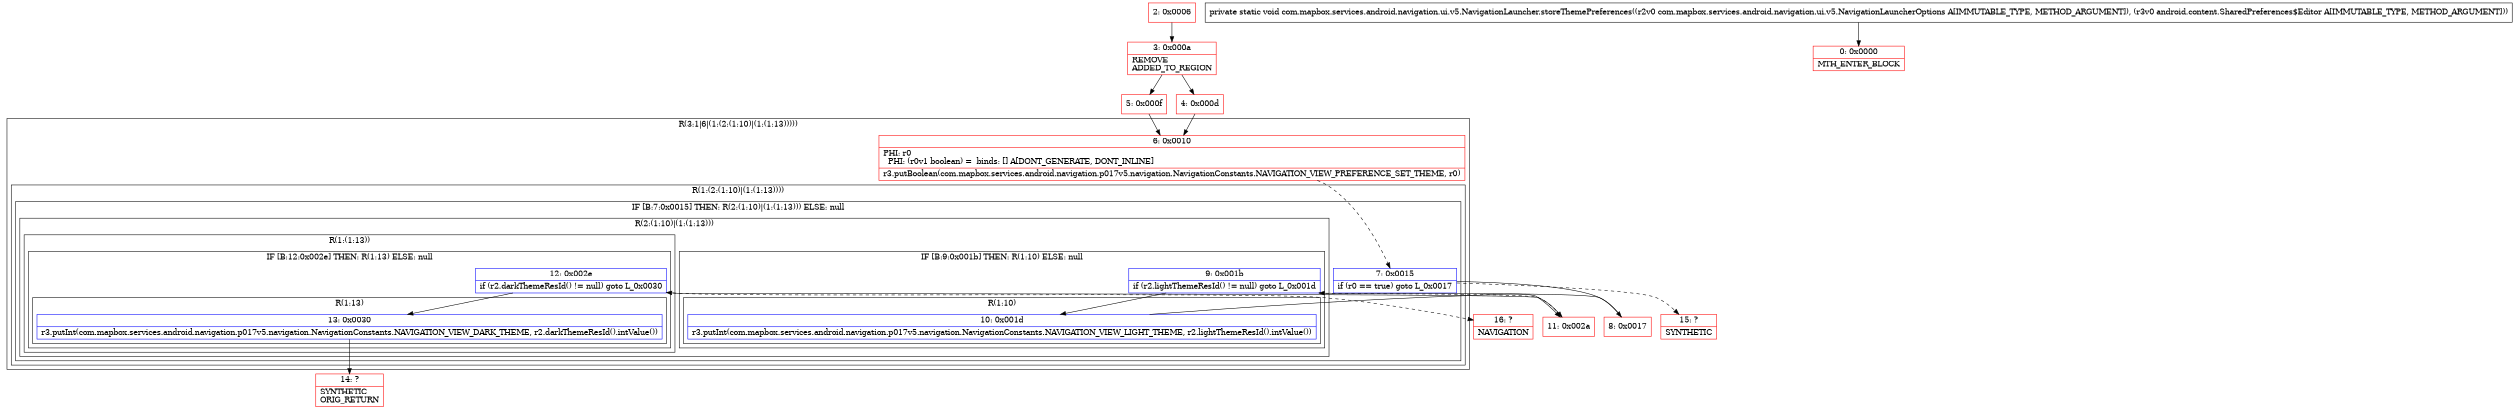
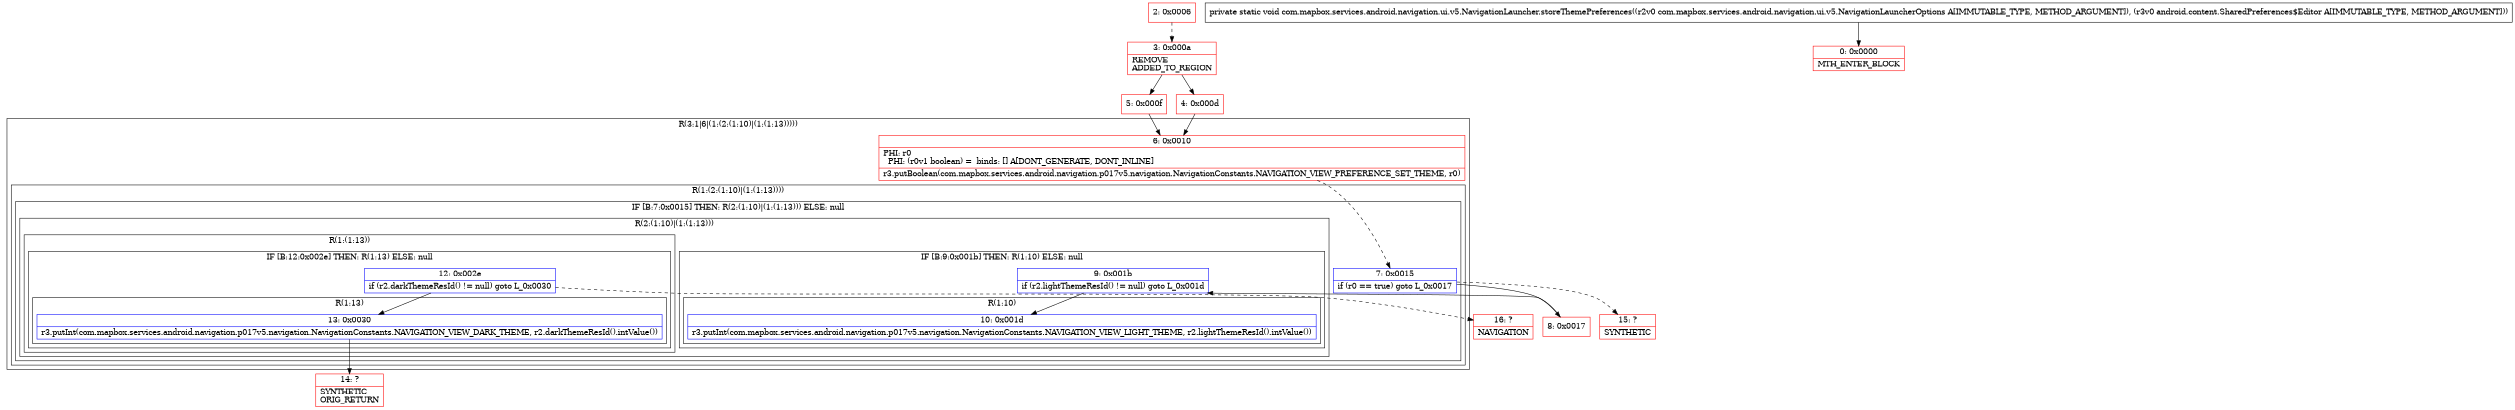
  digraph {
    node [color=red shape=record]
    n1 [color=blue label="{10\:\ 0x001d|r3.putInt(com.mapbox.services.android.navigation.p017v5.navigation.NavigationConstants.NAVIGATION_VIEW_LIGHT_THEME, r2.lightThemeResId().intValue())\l}"]
    n2 [color=blue label="{9\:\ 0x001b|if (r2.lightThemeResId() != null) goto L_0x001d\l}"]
    n3 [color=blue label="{13\:\ 0x0030|r3.putInt(com.mapbox.services.android.navigation.p017v5.navigation.NavigationConstants.NAVIGATION_VIEW_DARK_THEME, r2.darkThemeResId().intValue())\l}"]
    n4 [color=blue label="{12\:\ 0x002e|if (r2.darkThemeResId() != null) goto L_0x0030\l}"]
    n5 [color=blue label="{7\:\ 0x0015|if (r0 == true) goto L_0x0017\l}"]
    n6 [label="{6\:\ 0x0010|PHI: r0 \l  PHI: (r0v1 boolean) =  binds: [] A[DONT_GENERATE, DONT_INLINE]\l|r3.putBoolean(com.mapbox.services.android.navigation.p017v5.navigation.NavigationConstants.NAVIGATION_VIEW_PREFERENCE_SET_THEME, r0)\l}"]
-   n7 [label="{11\:\ 0x002a}"]
    n8 [label="{14\:\ ?|SYNTHETIC\lORIG_RETURN\l}"]
    n9 [label="{16\:\ ?|NAVIGATION\l}"]
    n10 [label="{8\:\ 0x0017}"]
    n11 [label="{15\:\ ?|SYNTHETIC\l}"]
    n12 [label="{2\:\ 0x0006}"]
    n13 [label="{3\:\ 0x000a|REMOVE\lADDED_TO_REGION\l}"]
    n14 [label="{5\:\ 0x000f}"]
    n15 [label="{0\:\ 0x0000|MTH_ENTER_BLOCK\l}"]
    n16 [label="{4\:\ 0x000d}"]
    n17 [label="{private static void com.mapbox.services.android.navigation.ui.v5.NavigationLauncher.storeThemePreferences((r2v0 com.mapbox.services.android.navigation.ui.v5.NavigationLauncherOptions A[IMMUTABLE_TYPE, METHOD_ARGUMENT]), (r3v0 android.content.SharedPreferences$Editor A[IMMUTABLE_TYPE, METHOD_ARGUMENT])) }" color=""]
    subgraph cluster_1 {
      label="R(3:1|6|(1:(2:(1:10)|(1:(1:13)))))"
      n6
      subgraph cluster_2 {
        label="R(1:(2:(1:10)|(1:(1:13))))"
        subgraph cluster_3 {
          label="IF [B:7:0x0015] THEN: R(2:(1:10)|(1:(1:13))) ELSE: null"
          n5
          subgraph cluster_4 {
            label="R(2:(1:10)|(1:(1:13)))"
            subgraph cluster_5 {
              label="IF [B:9:0x001b] THEN: R(1:10) ELSE: null"
              n2
              subgraph cluster_6 {
                label="R(1:10)"
                n1
              }
            }
            subgraph cluster_7 {
              label="R(1:(1:13))"
              subgraph cluster_8 {
                label="IF [B:12:0x002e] THEN: R(1:13) ELSE: null"
                n4
                subgraph cluster_9 {
                  label="R(1:13)"
                  n3
                }
              }
            }
          }
        }
      }
    }
-   n1 -> n7
    n2 -> n1
-   n2 -> n7 [style=dashed]
    n3 -> n8
    n4 -> n3
    n4 -> n9 [style=dashed]
    n5 -> n10
    n5 -> n11 [style=dashed]
    n6 -> n5 [style=dashed]
-   n7 -> n4
    n10 -> n2
-   n12 -> n13
+   n12 -> n13 [style=dashed]
    n13 -> n14
    n13 -> n16
    n14 -> n6
    n16 -> n6
    n17 -> n15
  }
